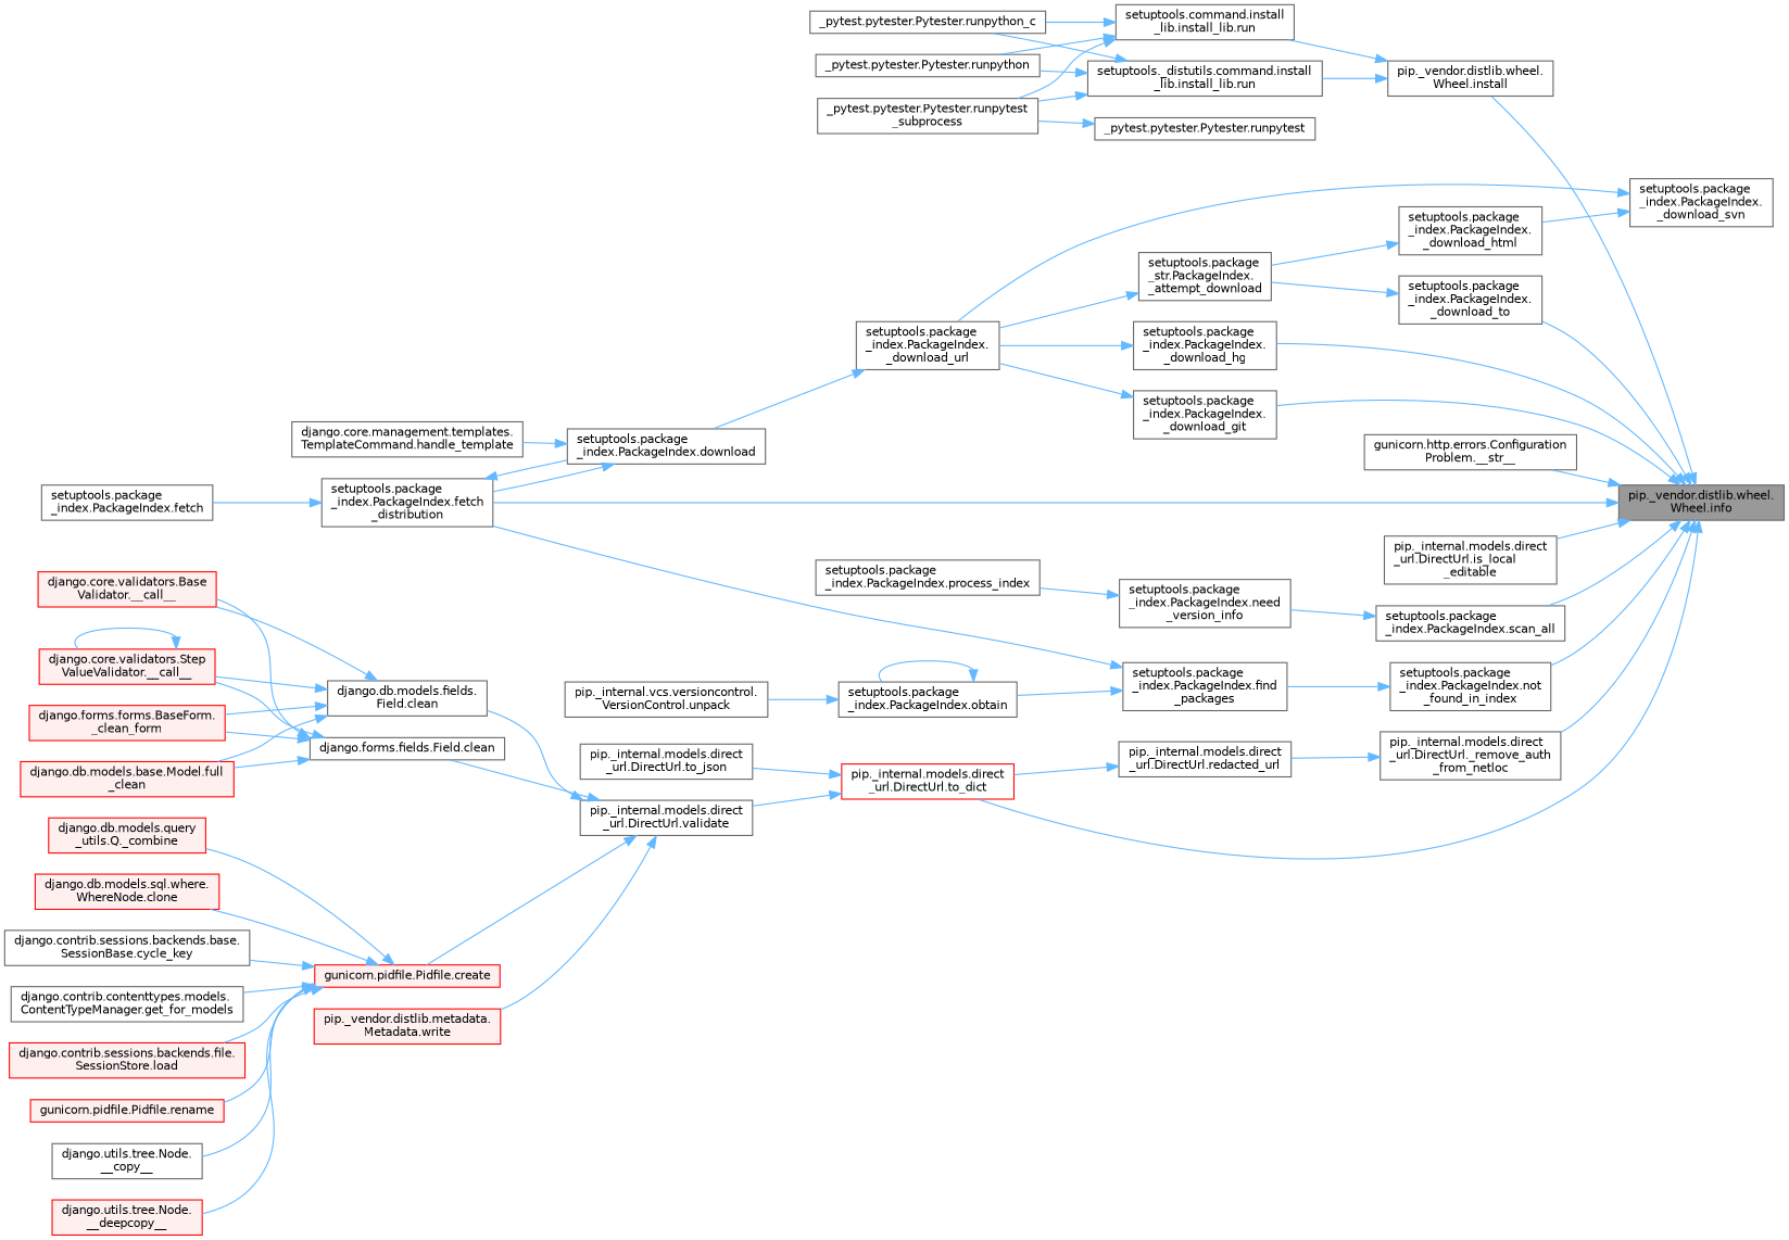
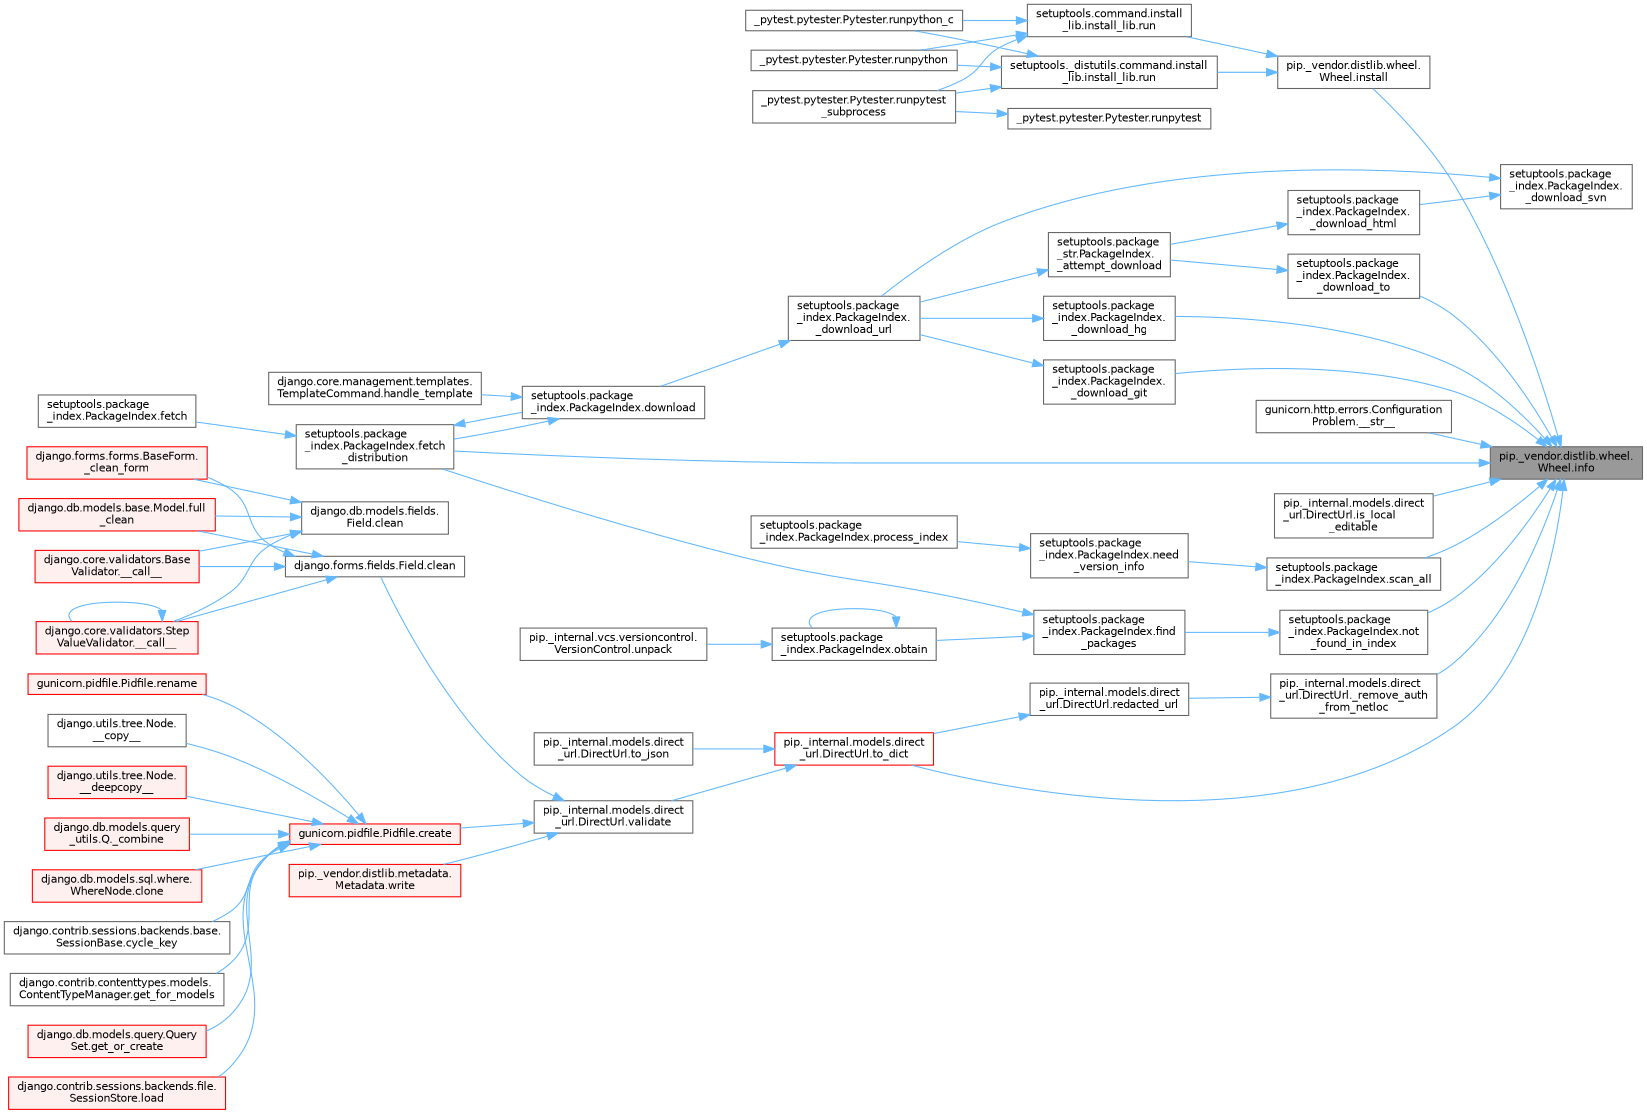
  digraph {
    rankdir=RL
    node [color=grey40 fillcolor=white fontname=Helvetica fontsize=10 shape=box style=filled]
    edge [color=steelblue1 dir=back fontname=Helvetica fontsize=10 labelfontname=Helvetica labelfontsize=10 style=solid]
    n1 [color=gray40 fillcolor=grey60 fontcolor=black height=0.2 label="pip._vendor.distlib.wheel.\lWheel.info" width=0.4]
    n2 [height=0.2 label="gunicorn.http.errors.Configuration\lProblem.__str__" width=0.4]
    n3 [height=0.2 label="setuptools.package\l_index.PackageIndex.\l_download_git" width=0.4]
    n4 [height=0.2 label="setuptools.package\l_index.PackageIndex.fetch\l_distribution" width=0.4]
    n5 [height=0.2 label="setuptools.package\l_index.PackageIndex.\l_download_hg" width=0.4]
    n6 [height=0.2 label="setuptools.package\l_index.PackageIndex.\l_download_to" width=0.4]
    n7 [height=0.2 label="pip._internal.models.direct\l_url.DirectUrl._remove_auth\l_from_netloc" width=0.4]
    n8 [color=red height=0.2 label="pip._internal.models.direct\l_url.DirectUrl.to_dict" width=0.4]
    n9 [height=0.2 label="pip._vendor.distlib.wheel.\lWheel.install" width=0.4]
    n10 [height=0.2 label="pip._internal.models.direct\l_url.DirectUrl.is_local\l_editable" width=0.4]
    n11 [height=0.2 label="setuptools.package\l_index.PackageIndex.not\l_found_in_index" width=0.4]
    n12 [height=0.2 label="setuptools.package\l_index.PackageIndex.scan_all" width=0.4]
    n13 [height=0.2 label="setuptools.package\l_index.PackageIndex.\l_download_url" width=0.4]
    n14 [height=0.2 label="setuptools.package\l_index.PackageIndex.download" width=0.4]
    n15 [height=0.2 label="setuptools.package\l_index.PackageIndex.fetch" width=0.4]
    n16 [height=0.2 label="setuptools.package\l_index.PackageIndex.\l_download_svn" width=0.4]
    n17 [height=0.2 label="setuptools.package\l_index.PackageIndex.\l_download_html" width=0.4]
    n18 [height=0.2 label="setuptools.package\l_str.PackageIndex.\l_attempt_download" width=0.4]
    n19 [height=0.2 label="pip._internal.models.direct\l_url.DirectUrl.redacted_url" width=0.4]
    n20 [height=0.2 label="pip._internal.models.direct\l_url.DirectUrl.to_json" width=0.4]
    n21 [height=0.2 label="pip._internal.models.direct\l_url.DirectUrl.validate" width=0.4]
    n22 [height=0.2 label="setuptools._distutils.command.install\l_lib.install_lib.run" width=0.4]
    n23 [height=0.2 label="setuptools.command.install\l_lib.install_lib.run" width=0.4]
    n24 [height=0.2 label="setuptools.package\l_index.PackageIndex.find\l_packages" width=0.4]
    n25 [height=0.2 label="setuptools.package\l_index.PackageIndex.need\l_version_info" width=0.4]
    n26 [height=0.2 label="django.core.management.templates.\lTemplateCommand.handle_template" width=0.4]
    n27 [height=0.2 label="django.db.models.fields.\lField.clean" width=0.4]
    n28 [height=0.2 label="django.forms.fields.Field.clean" width=0.4]
    n29 [color=red fillcolor="#FFF0F0" height=0.2 label="gunicorn.pidfile.Pidfile.create" width=0.4]
    n30 [color=red fillcolor="#FFF0F0" height=0.2 label="pip._vendor.distlib.metadata.\lMetadata.write" width=0.4]
    n31 [color=red fillcolor="#FFF0F0" height=0.2 label="django.core.validators.Base\lValidator.__call__" width=0.4]
    n32 [color=red fillcolor="#FFF0F0" height=0.2 label="django.core.validators.Step\lValueValidator.__call__" width=0.4]
    n33 [color=red fillcolor="#FFF0F0" height=0.2 label="django.forms.forms.BaseForm.\l_clean_form" width=0.4]
    n34 [color=red fillcolor="#FFF0F0" height=0.2 label="django.db.models.base.Model.full\l_clean" width=0.4]
    n35 [height=0.2 label="django.utils.tree.Node.\l__copy__" width=0.4]
    n36 [color=red fillcolor="#FFF0F0" height=0.2 label="django.utils.tree.Node.\l__deepcopy__" width=0.4]
    n37 [color=red fillcolor="#FFF0F0" height=0.2 label="django.db.models.query\l_utils.Q._combine" width=0.4]
    n38 [color=red fillcolor="#FFF0F0" height=0.2 label="django.db.models.sql.where.\lWhereNode.clone" width=0.4]
    n39 [height=0.2 label="django.contrib.sessions.backends.base.\lSessionBase.cycle_key" width=0.4]
    n40 [height=0.2 label="django.contrib.contenttypes.models.\lContentTypeManager.get_for_models" width=0.4]
+   n41 [color=red fillcolor="#FFF0F0" height=0.2 label="django.db.models.query.Query\lSet.get_or_create" width=0.4]
    n42 [color=red fillcolor="#FFF0F0" height=0.2 label="django.contrib.sessions.backends.file.\lSessionStore.load" width=0.4]
    n43 [color=red fillcolor="#FFF0F0" height=0.2 label="gunicorn.pidfile.Pidfile.rename" width=0.4]
    n44 [height=0.2 label="_pytest.pytester.Pytester.runpytest\l_subprocess" width=0.4]
    n45 [height=0.2 label="_pytest.pytester.Pytester.runpython" width=0.4]
    n46 [height=0.2 label="_pytest.pytester.Pytester.runpython_c" width=0.4]
    n47 [height=0.2 label="_pytest.pytester.Pytester.runpytest" width=0.4]
    n48 [height=0.2 label="setuptools.package\l_index.PackageIndex.obtain" width=0.4]
    n49 [height=0.2 label="pip._internal.vcs.versioncontrol.\lVersionControl.unpack" width=0.4]
    n50 [height=0.2 label="setuptools.package\l_index.PackageIndex.process_index" width=0.4]
    n1 -> n2
    n1 -> n3
    n1 -> n4
    n1 -> n5
    n1 -> n6
    n1 -> n7
    n1 -> n8
    n1 -> n9
    n1 -> n10
    n1 -> n11
    n1 -> n12
    n3 -> n13
    n4 -> n14
    n4 -> n15
    n5 -> n13
    n6 -> n18
    n7 -> n19
    n8 -> n20
    n8 -> n21
    n9 -> n22
    n9 -> n23
    n11 -> n24
    n12 -> n25
    n13 -> n14
    n14 -> n4
    n14 -> n26
    n16 -> n13
    n16 -> n17
    n17 -> n18
    n18 -> n13
    n19 -> n8
-   n21 -> n27
    n21 -> n28
    n21 -> n29
    n21 -> n30
    n22 -> n44
    n22 -> n45
    n22 -> n46
    n23 -> n44
    n23 -> n45
    n23 -> n46
    n24 -> n4
    n24 -> n48
    n25 -> n50
    n27 -> n31
    n27 -> n32
    n27 -> n33
    n27 -> n34
    n28 -> n31
    n28 -> n32
    n28 -> n33
    n28 -> n34
    n29 -> n35
    n29 -> n36
    n29 -> n37
    n29 -> n38
    n29 -> n39
    n29 -> n40
+   n29 -> n41
    n29 -> n42
    n29 -> n43
    n32 -> n32
    n47 -> n44
    n48 -> n48
    n48 -> n49
  }
